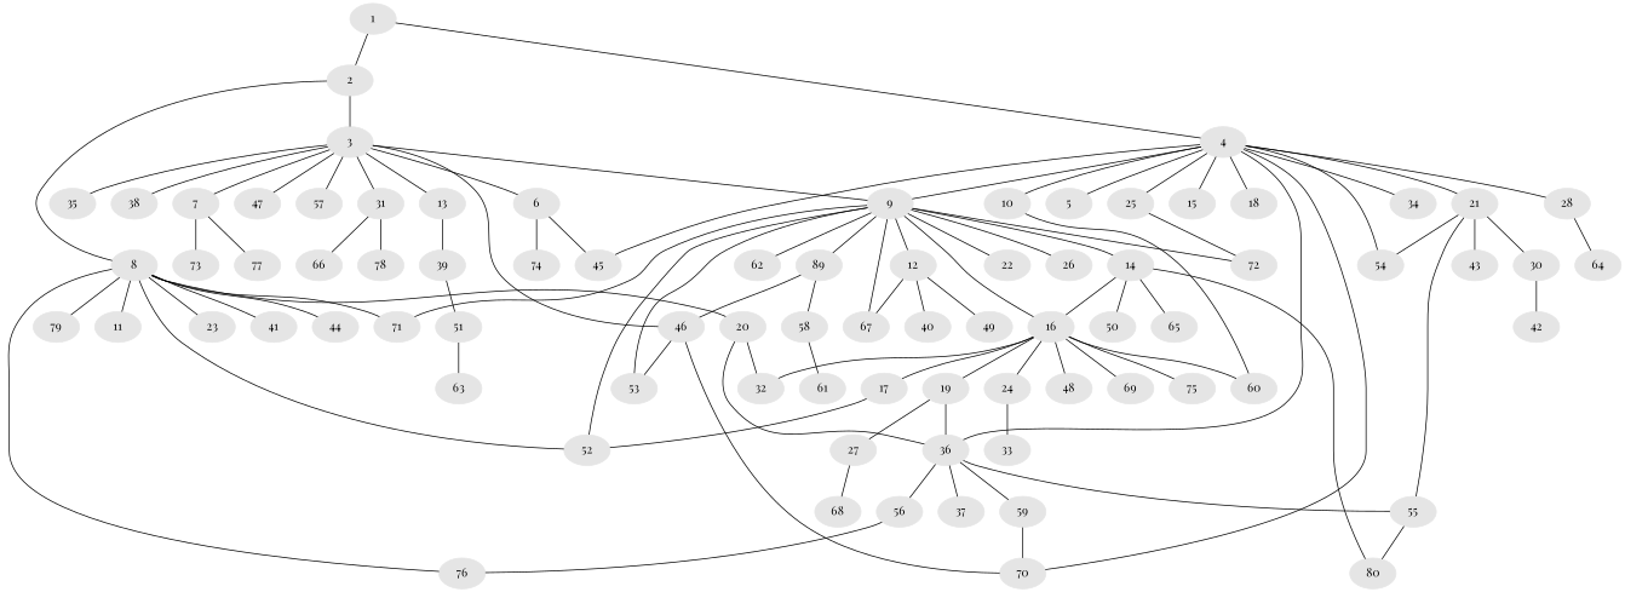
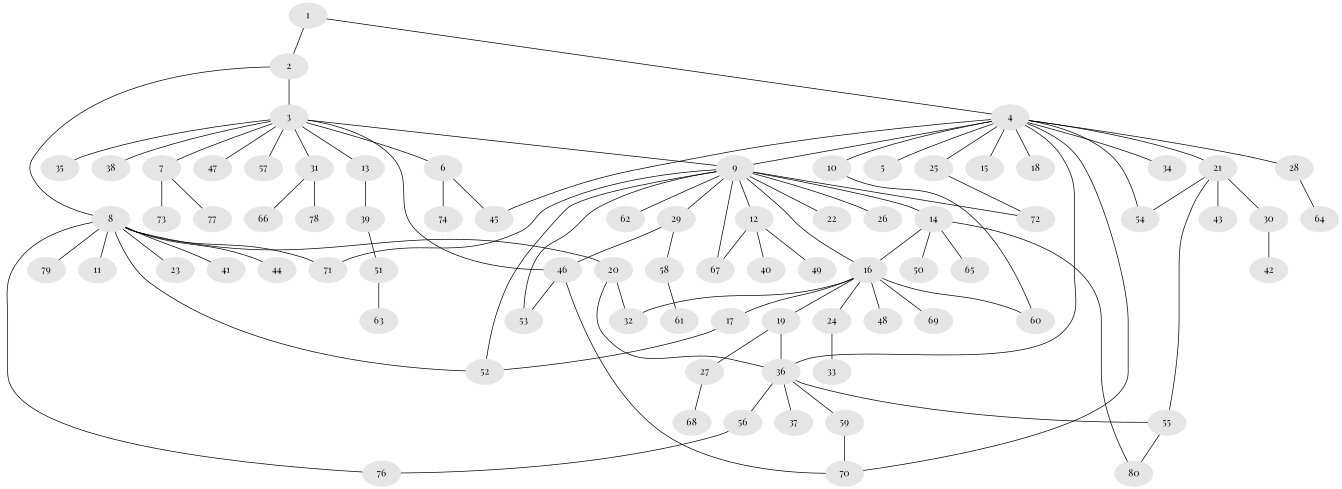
  graph {
    fontname="Playfair Display"
    node [color=gray90 fontname="Playfair Display" style=filled]
    edge [fontname="Playfair Display" weight=1.0]
    1
    2
    4
    3
    8
    54
    9
    5
    10
    15
    18
    21
    25
    28
    34
    36
    45
    70
    6
    7
    13
    31
    35
    38
    46
    47
    57
    11
    20
    23
    41
    44
    52
    71
    76
    79
    74
    73
    77
    12
    14
    16
    22
    26
-   29 [label=89]
+   29
    53
    62
    67
    72
    39
    66
    78
    60
    30
    43
    55
    64
    37
    56
    59
    32
    40
    49
    50
    65
    80
    17
    19
    24
    48
    69
-   75
    58
    51
    27
    33
    68
    42
    61
    63
    1 -- 2
    1 -- 4
    2 -- 3
    2 -- 8
    4 -- 54
    4 -- 9
    4 -- 5
    4 -- 10
    4 -- 15
    4 -- 18
    4 -- 21
    4 -- 25
    4 -- 28
    4 -- 34
    4 -- 36
    4 -- 45
    4 -- 70
    3 -- 9
    3 -- 6
    3 -- 7
    3 -- 13
    3 -- 31
    3 -- 35
    3 -- 38
    3 -- 46
    3 -- 47
    3 -- 57
    8 -- 11
    8 -- 20
    8 -- 23
    8 -- 41
    8 -- 44
    8 -- 52
    8 -- 71
    8 -- 76
    8 -- 79
    9 -- 52
    9 -- 71
    9 -- 12
    9 -- 14
    9 -- 16
    9 -- 22
    9 -- 26
    9 -- 29
    9 -- 53
    9 -- 62
    9 -- 67
    9 -- 72
    10 -- 60
    21 -- 54
    21 -- 30
    21 -- 43
    21 -- 55
    25 -- 72
    28 -- 64
    36 -- 55
    36 -- 37
    36 -- 56 [weight=2.0]
    36 -- 59
    6 -- 45
    6 -- 74
    7 -- 73
    7 -- 77
    13 -- 39
    31 -- 66
    31 -- 78
    46 -- 70
    46 -- 53
    20 -- 36
    20 -- 32
    12 -- 67
    12 -- 40
    12 -- 49
    14 -- 16
    14 -- 50
    14 -- 65
    14 -- 80
    16 -- 60
    16 -- 32
    16 -- 17
    16 -- 19
    16 -- 24
    16 -- 48
    16 -- 69
-   16 -- 75
    29 -- 46
    29 -- 58
    39 -- 51
    30 -- 42
    55 -- 80
    56 -- 76
    59 -- 70
    17 -- 52
    19 -- 36
    19 -- 27
    24 -- 33
    58 -- 61
    51 -- 63
    27 -- 68
  }
